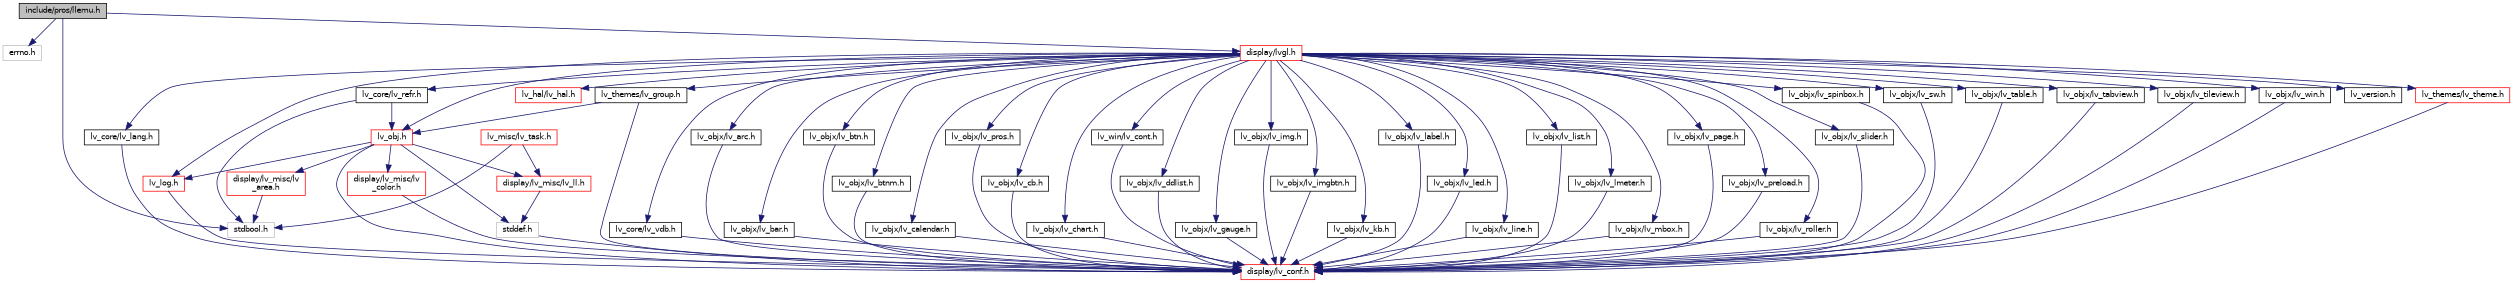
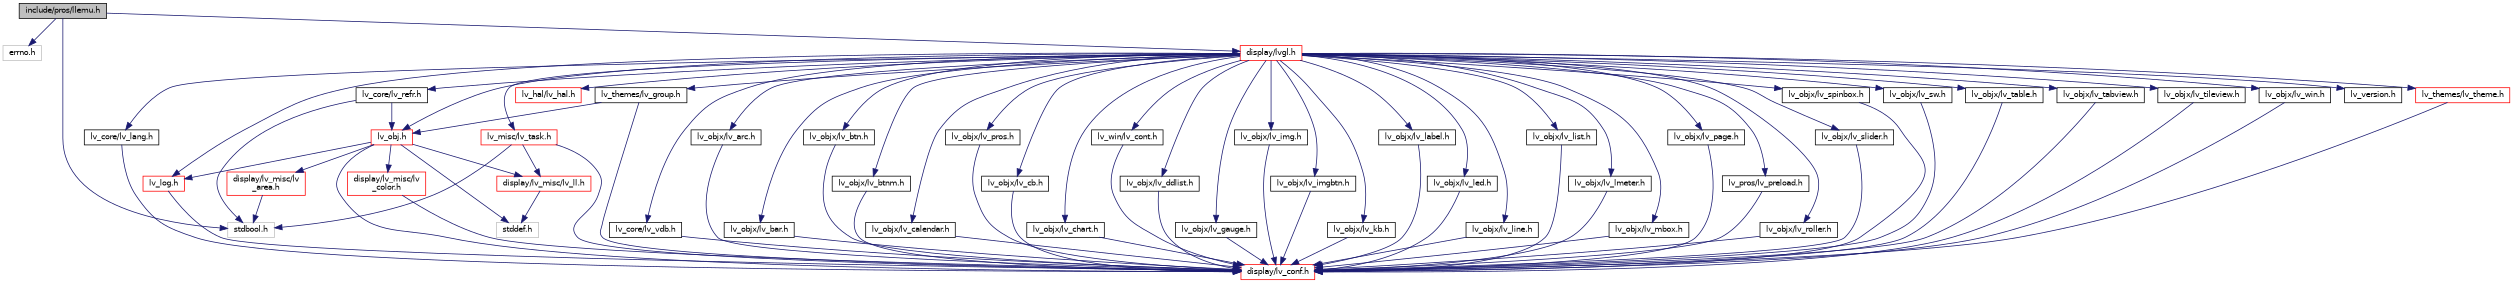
  digraph {
    node [color=black fillcolor=white fontname=Helvetica fontsize=10 shape=record style=filled]
    edge [color=midnightblue fontname=Helvetica fontsize=10 labelfontname=Helvetica labelfontsize=10 style=solid]
    n1 [fillcolor=grey75 fontcolor=black height=0.2 label="include/pros/llemu.h" width=0.4]
    n2 [color=grey75 height=0.2 label="errno.h" width=0.4]
    n3 [color=grey75 height=0.2 label="stdbool.h" width=0.4]
    n4 [color=red height=0.2 label="display/lvgl.h" width=0.4]
    n5 [height=0.2 label="lv_themes/lv_group.h" width=0.4]
    n6 [color=red height=0.2 label="lv_obj.h" width=0.4]
    n7 [color=red height=0.2 label="lv_log.h" width=0.4]
    n8 [height=0.2 label="lv_core/lv_lang.h" width=0.4]
    n9 [height=0.2 label="lv_core/lv_refr.h" width=0.4]
    n10 [height=0.2 label="lv_core/lv_vdb.h" width=0.4]
    n11 [color=red height=0.2 label="lv_hal/lv_hal.h" width=0.4]
    n12 [color=red height=0.2 label="lv_misc/lv_task.h" width=0.4]
    n13 [height=0.2 label="lv_objx/lv_arc.h" width=0.4]
    n14 [height=0.2 label="lv_objx/lv_bar.h" width=0.4]
    n15 [height=0.2 label="lv_objx/lv_btn.h" width=0.4]
    n16 [height=0.2 label="lv_objx/lv_btnm.h" width=0.4]
    n17 [height=0.2 label="lv_objx/lv_calendar.h" width=0.4]
    n18 [height=0.2 label="lv_objx/lv_pros.h" width=0.4]
    n19 [height=0.2 label="lv_objx/lv_cb.h" width=0.4]
    n20 [height=0.2 label="lv_objx/lv_chart.h" width=0.4]
    n21 [height=0.2 label="lv_win/lv_cont.h" width=0.4]
    n22 [height=0.2 label="lv_objx/lv_ddlist.h" width=0.4]
    n23 [height=0.2 label="lv_objx/lv_gauge.h" width=0.4]
    n24 [height=0.2 label="lv_objx/lv_img.h" width=0.4]
    n25 [height=0.2 label="lv_objx/lv_imgbtn.h" width=0.4]
    n26 [height=0.2 label="lv_objx/lv_kb.h" width=0.4]
    n27 [height=0.2 label="lv_objx/lv_label.h" width=0.4]
    n28 [height=0.2 label="lv_objx/lv_led.h" width=0.4]
    n29 [height=0.2 label="lv_objx/lv_line.h" width=0.4]
    n30 [height=0.2 label="lv_objx/lv_list.h" width=0.4]
    n31 [height=0.2 label="lv_objx/lv_lmeter.h" width=0.4]
    n32 [height=0.2 label="lv_objx/lv_mbox.h" width=0.4]
    n33 [height=0.2 label="lv_objx/lv_page.h" width=0.4]
-   n34 [height=0.2 label="lv_objx/lv_preload.h" width=0.4]
+   n34 [height=0.2 label="lv_pros/lv_preload.h" width=0.4]
    n35 [height=0.2 label="lv_objx/lv_roller.h" width=0.4]
    n36 [height=0.2 label="lv_objx/lv_slider.h" width=0.4]
    n37 [height=0.2 label="lv_objx/lv_spinbox.h" width=0.4]
    n38 [height=0.2 label="lv_objx/lv_sw.h" width=0.4]
    n39 [height=0.2 label="lv_objx/lv_table.h" width=0.4]
    n40 [height=0.2 label="lv_objx/lv_tabview.h" width=0.4]
    n41 [height=0.2 label="lv_objx/lv_tileview.h" width=0.4]
    n42 [height=0.2 label="lv_objx/lv_win.h" width=0.4]
    n43 [color=red height=0.2 label="lv_themes/lv_theme.h" width=0.4]
    n44 [height=0.2 label="lv_version.h" width=0.4]
    n45 [color=red height=0.2 label="display/lv_conf.h" width=0.4]
    n46 [color=grey75 height=0.2 label="stddef.h" width=0.4]
    n47 [color=red height=0.2 label="display/lv_misc/lv\l_area.h" width=0.4]
    n48 [color=red height=0.2 label="display/lv_misc/lv\l_color.h" width=0.4]
    n49 [color=red height=0.2 label="display/lv_misc/lv_ll.h" width=0.4]
    n1 -> n2
    n1 -> n3
    n1 -> n4
    n4 -> n5
    n4 -> n6
    n4 -> n7
    n4 -> n8
    n4 -> n9
    n4 -> n10
    n4 -> n11
+   n4 -> n12
    n4 -> n13
    n4 -> n14
    n4 -> n15
    n4 -> n16
    n4 -> n17
    n4 -> n18
    n4 -> n19
    n4 -> n20
    n4 -> n21
    n4 -> n22
    n4 -> n23
    n4 -> n24
    n4 -> n25
    n4 -> n26
    n4 -> n27
    n4 -> n28
    n4 -> n29
    n4 -> n30
    n4 -> n31
    n4 -> n32
    n4 -> n33
    n4 -> n34
    n4 -> n35
    n4 -> n36
    n4 -> n37
    n4 -> n38
    n4 -> n39
    n4 -> n40
    n4 -> n41
    n4 -> n42
    n4 -> n43
    n4 -> n44
    n5 -> n6
    n5 -> n45
    n6 -> n7
    n6 -> n45
    n6 -> n46
    n6 -> n47
    n6 -> n48
    n6 -> n49
    n7 -> n45
    n8 -> n45
    n9 -> n3
    n9 -> n6
    n10 -> n45
    n12 -> n3
-   n46 -> n45
+   n12 -> n45
    n12 -> n49
    n13 -> n45
    n14 -> n45
    n15 -> n45
    n16 -> n45
    n17 -> n45
    n18 -> n45
    n19 -> n45
    n20 -> n45
    n21 -> n45
    n22 -> n45
    n23 -> n45
    n24 -> n45
    n25 -> n45
    n26 -> n45
    n27 -> n45
    n28 -> n45
    n29 -> n45
    n30 -> n45
    n31 -> n45
    n32 -> n45
    n33 -> n45
    n34 -> n45
    n35 -> n45
    n36 -> n45
    n37 -> n45
    n38 -> n45
    n39 -> n45
    n40 -> n45
    n41 -> n45
    n42 -> n45
    n43 -> n45
    n47 -> n3
    n48 -> n45
    n49 -> n46
  }
